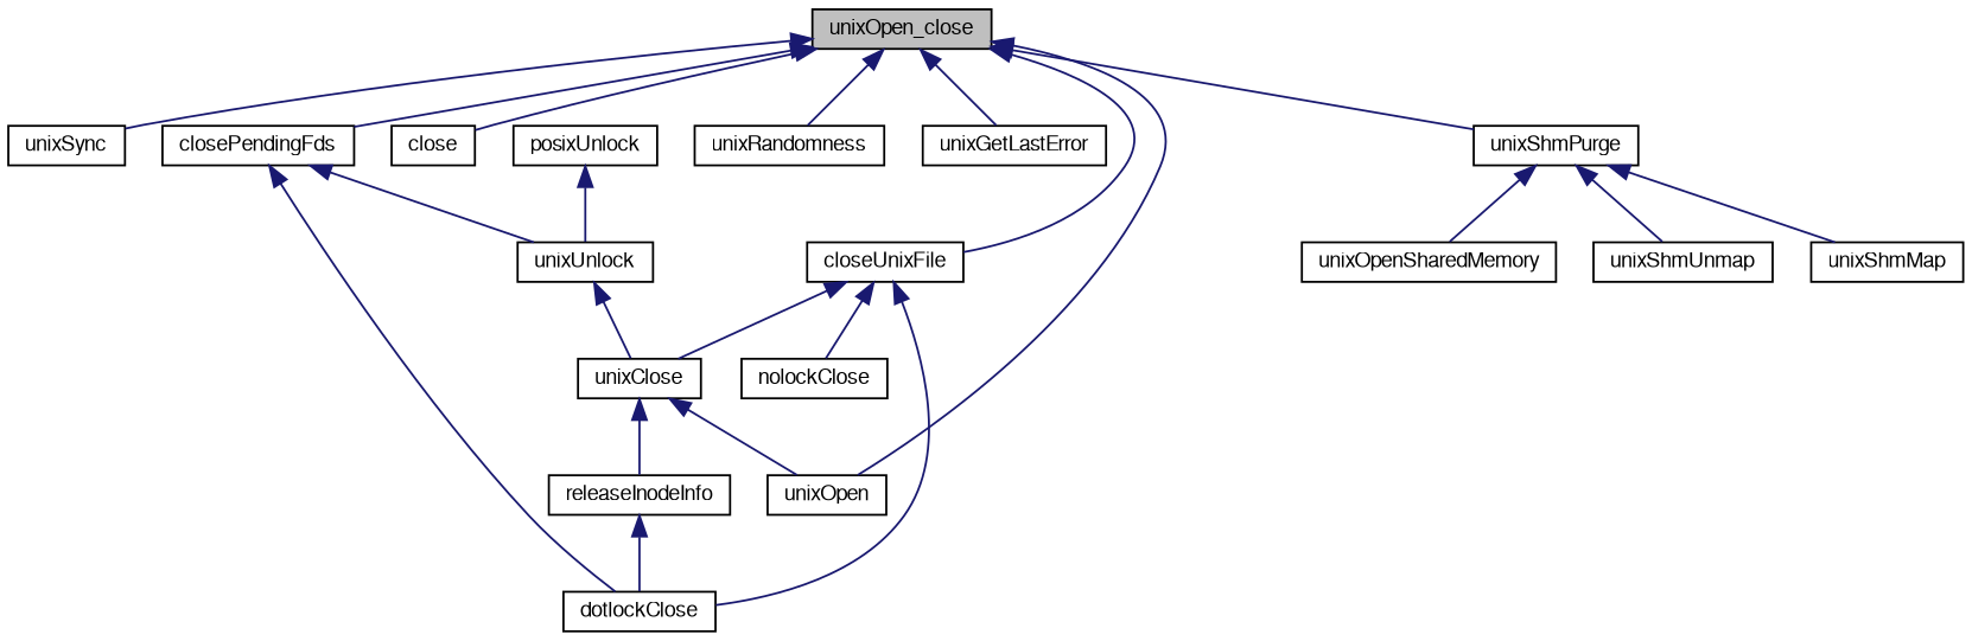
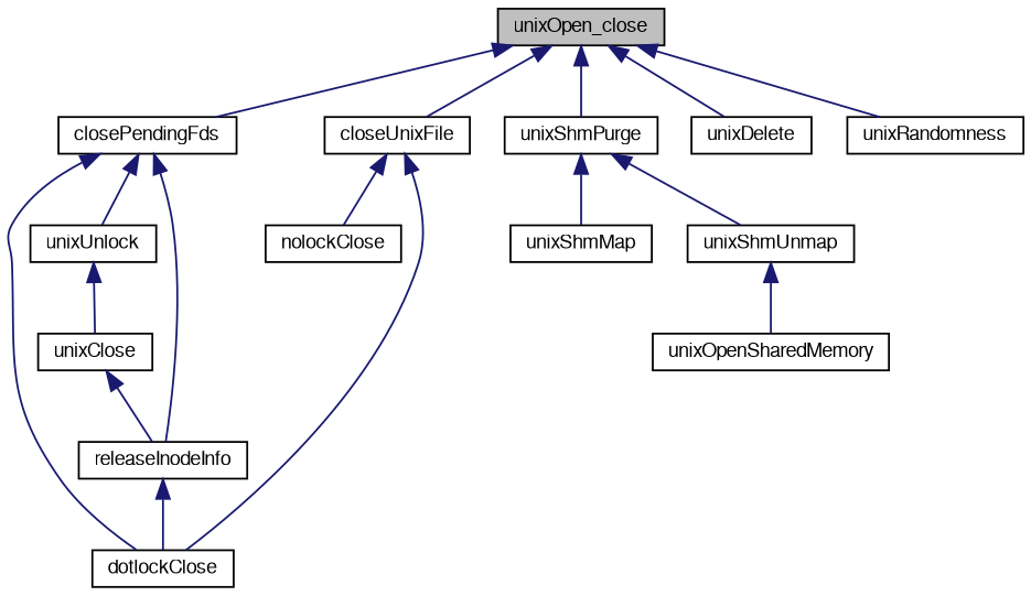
  digraph {
    rankdir=TB
    node [color=black fillcolor=white fontname=FreeSans fontsize=10 shape=record style=filled]
    edge [color=midnightblue dir=back fontname=FreeSans fontsize=10 labelfontname=FreeSans labelfontsize=10 style=solid]
    n1 [fillcolor=grey75 fontcolor=black height=0.2 label=unixOpen_close width=0.4]
    n2 [height=0.2 label=closePendingFds width=0.4]
-   n3 [height=0.2 label=unixOpen width=0.4]
    n4 [height=0.2 label=closeUnixFile width=0.4]
-   n5 [height=0.2 label=unixSync width=0.4]
    n6 [height=0.2 label=unixShmPurge width=0.4]
-   n7 [height=0.2 label=close width=0.4]
+   n7 [height=0.2 label=unixDelete width=0.4]
    n8 [height=0.2 label=unixRandomness width=0.4]
-   n9 [height=0.2 label=unixGetLastError width=0.4]
    n10 [height=0.2 label=releaseInodeInfo width=0.4]
    n11 [height=0.2 label=dotlockClose width=0.4]
    n12 [height=0.2 label=unixUnlock width=0.4]
    n13 [height=0.2 label=unixClose width=0.4]
    n14 [height=0.2 label=nolockClose width=0.4]
    n15 [height=0.2 label=unixOpenSharedMemory width=0.4]
    n16 [height=0.2 label=unixShmUnmap width=0.4]
    n17 [height=0.2 label=unixShmMap width=0.4]
-   n18 [height=0.2 label=posixUnlock width=0.4]
    n1 -> n2
-   n1 -> n3
    n1 -> n4
-   n1 -> n5
    n1 -> n6
    n1 -> n7
    n1 -> n8
-   n1 -> n9
+   n2 -> n10
    n2 -> n11
    n2 -> n12
    n4 -> n11
-   n4 -> n13
    n4 -> n14
-   n6 -> n15
+   n16 -> n15
    n6 -> n16
    n6 -> n17
    n10 -> n11
    n12 -> n13
-   n13 -> n3
    n13 -> n10
-   n18 -> n12
  }
